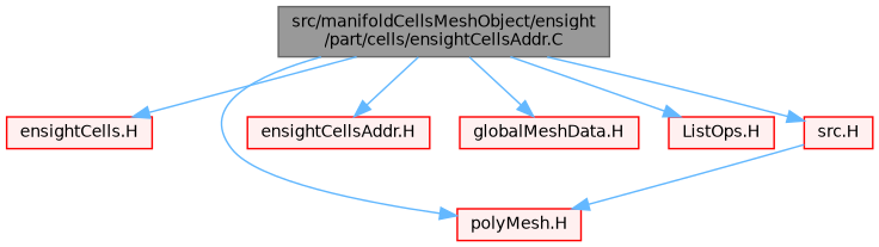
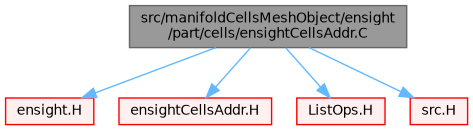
  digraph {
    node [color=red fillcolor="#FFF0F0" fontname=Helvetica fontsize=10 shape=box style=filled]
    edge [color=steelblue1 fontname=Helvetica fontsize=10 labelfontname=Helvetica labelfontsize=10 style=solid]
    n1 [color=gray40 fillcolor=grey60 fontcolor=black height=0.2 label="src/manifoldCellsMeshObject/ensight\l/part/cells/ensightCellsAddr.C" width=0.4]
-   n2 [height=0.2 label="ensightCells.H" width=0.4]
-   n3 [height=0.2 label="polyMesh.H" width=0.4]
+   n2 [height=0.2 label="ensight.H" width=0.4]
    n4 [height=0.2 label="ensightCellsAddr.H" width=0.4]
-   n5 [height=0.2 label="globalMeshData.H" width=0.4]
    n6 [height=0.2 label="ListOps.H" width=0.4]
    n7 [height=0.2 label="src.H" width=0.4]
    n1 -> n2
-   n1 -> n3
    n1 -> n4
-   n1 -> n5
    n1 -> n6
    n1 -> n7
-   n7 -> n3
  }
